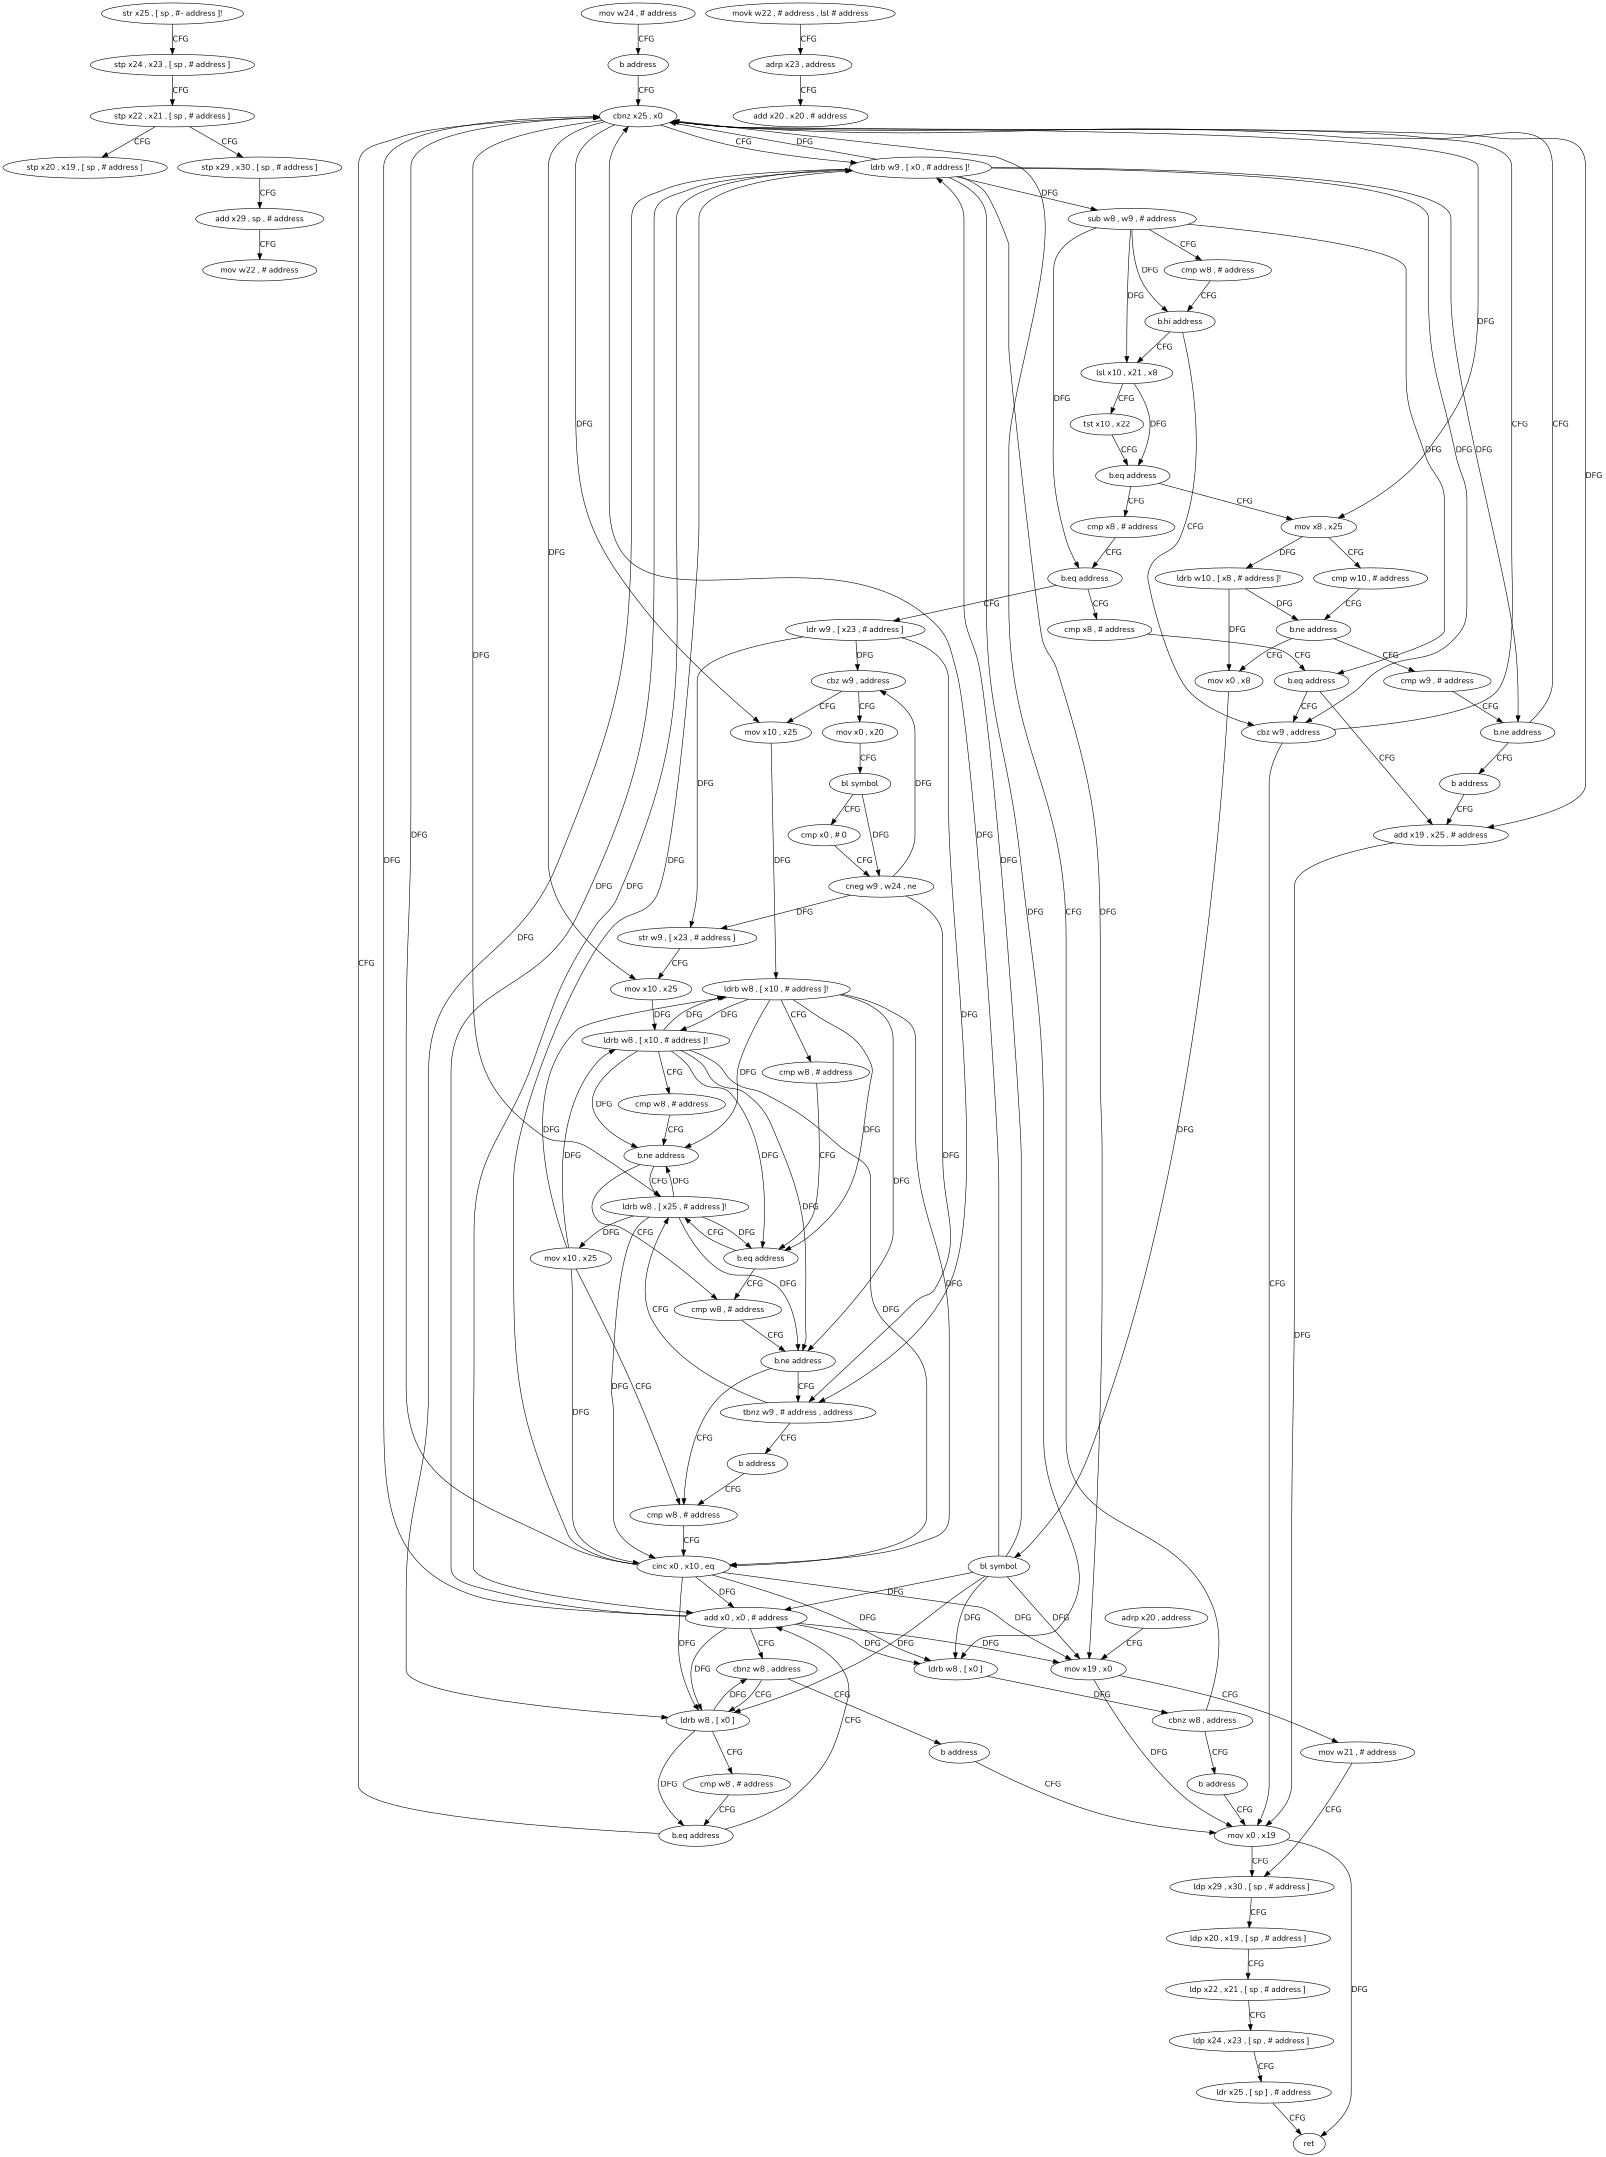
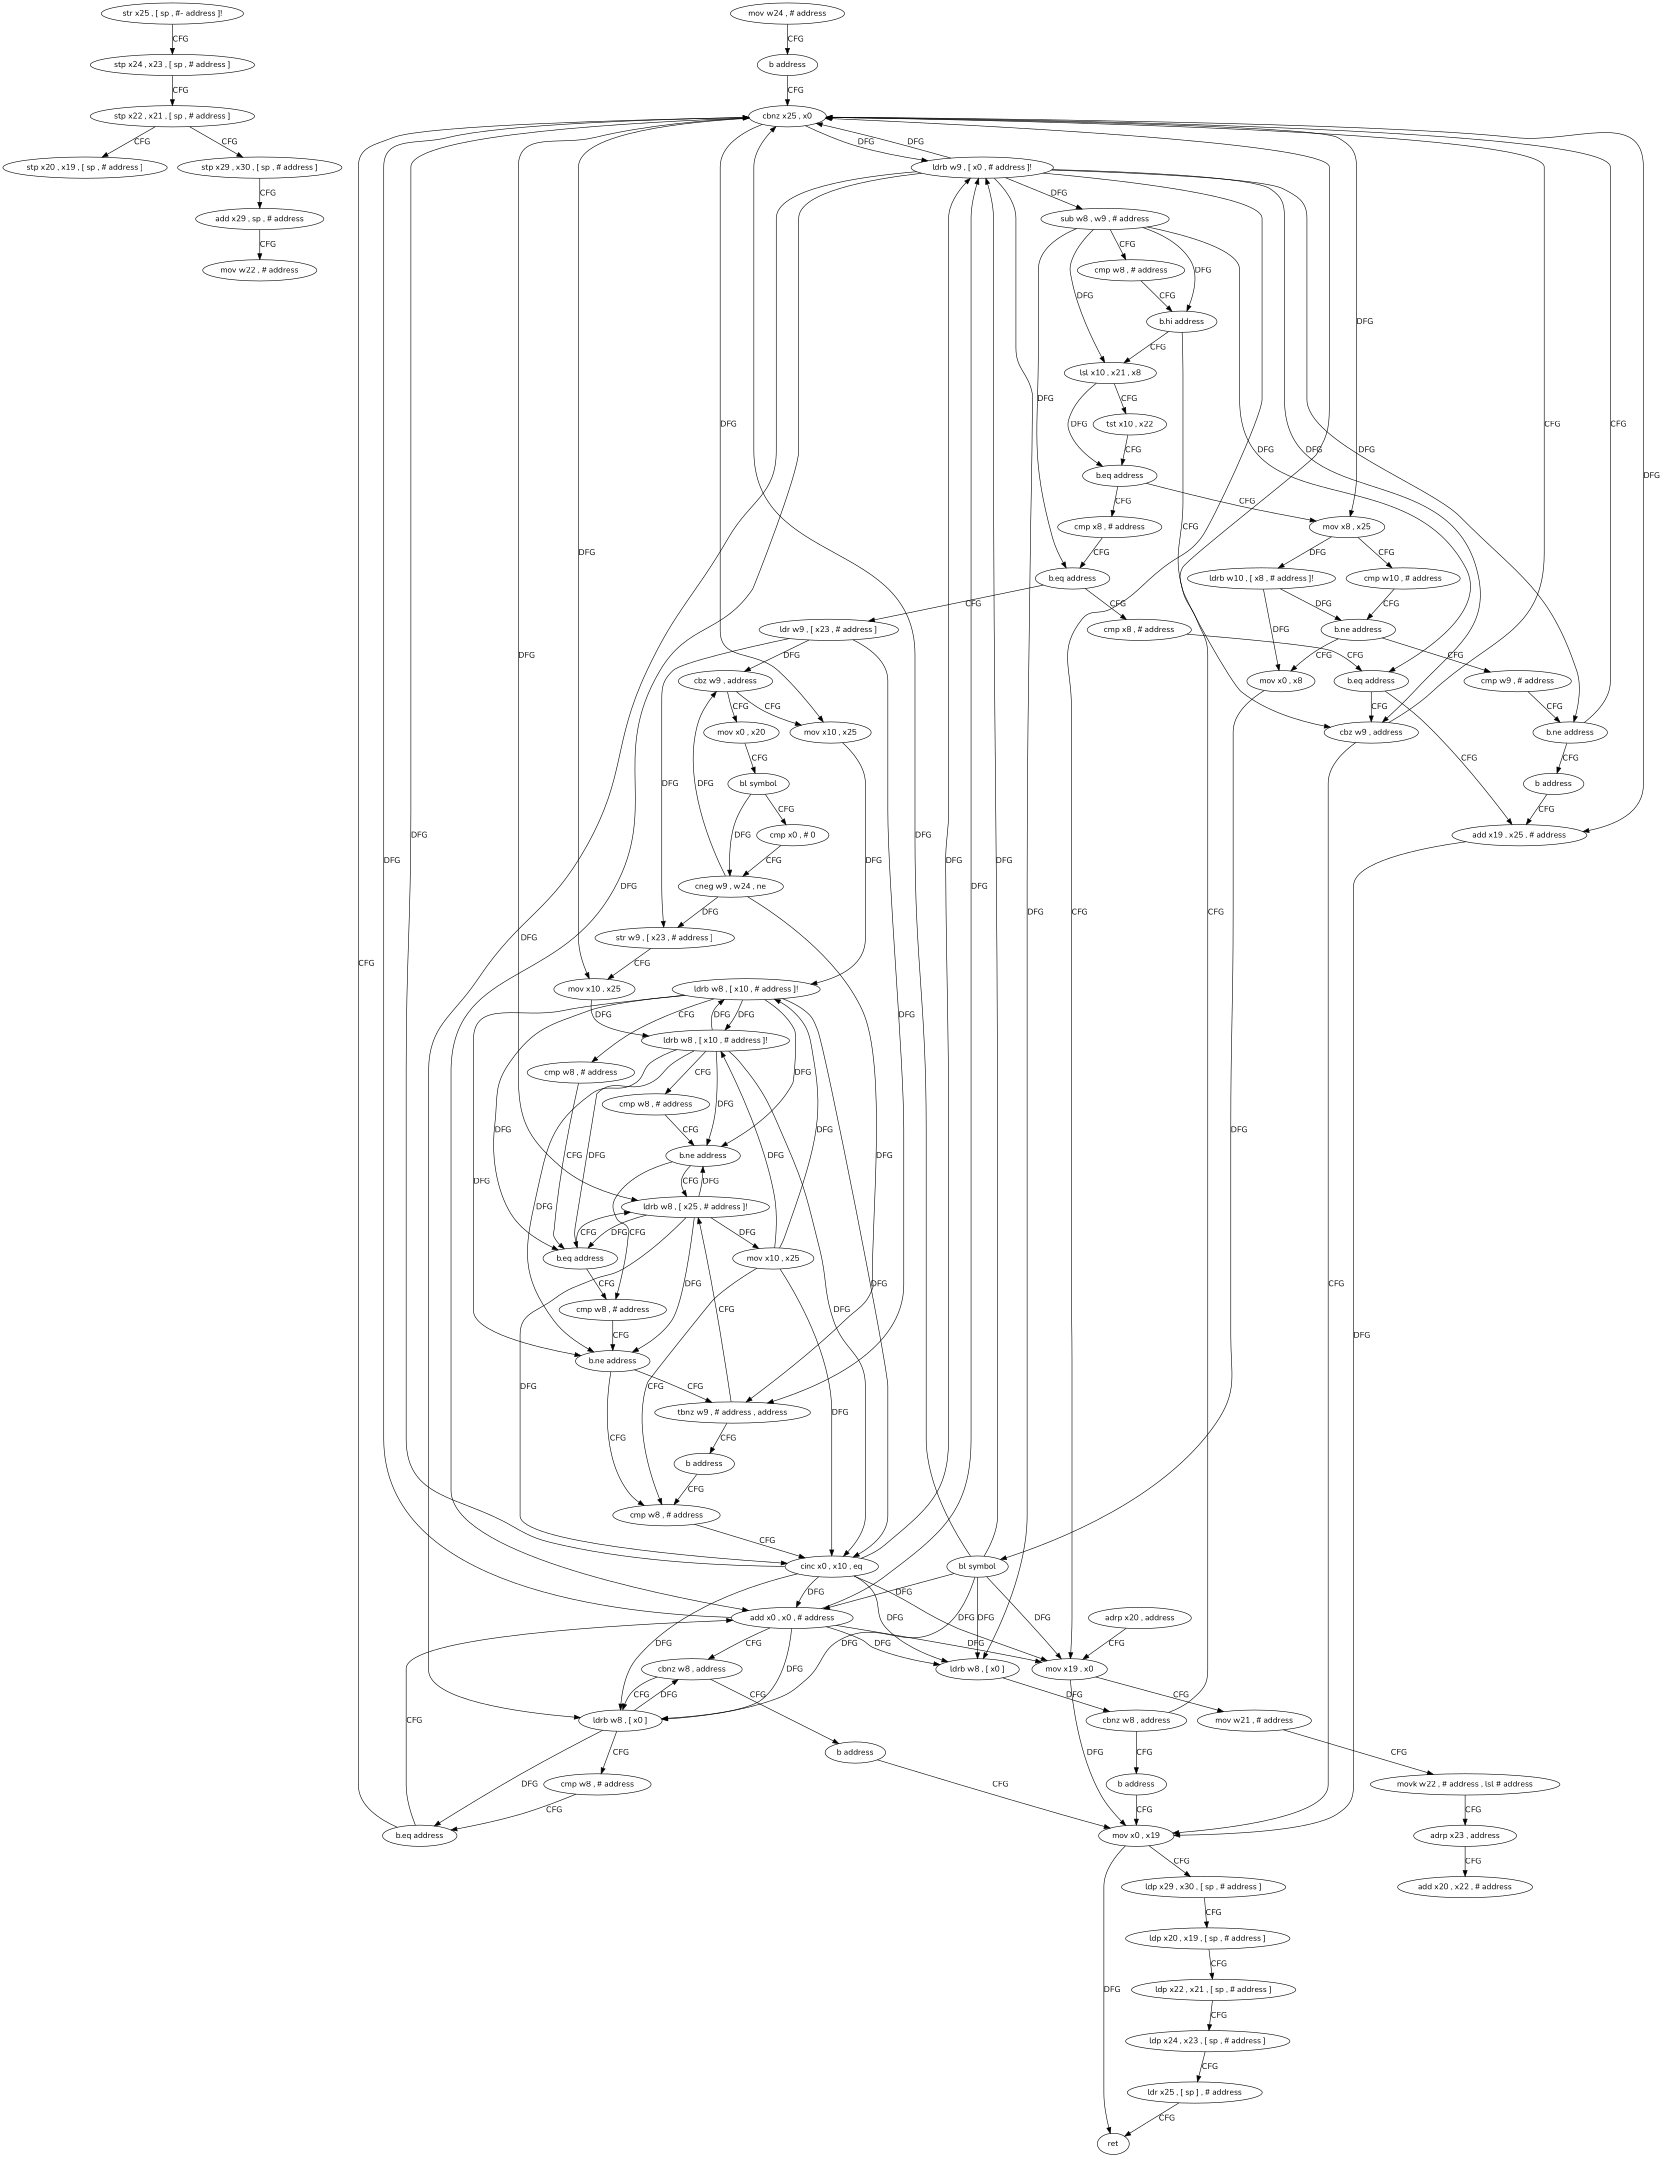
  digraph {
    fontname=Nunito
    node [fontname=Nunito]
    edge [fontname=Nunito]
    n1 [label="str x25 , [ sp , #- address ]!"]
    n2 [label="stp x24 , x23 , [ sp , # address ]"]
    n3 [label="stp x22 , x21 , [ sp , # address ]"]
    n4 [label="stp x20 , x19 , [ sp , # address ]"]
    n5 [label="stp x29 , x30 , [ sp , # address ]"]
    n6 [label="add x29 , sp , # address"]
    n7 [label="mov w22 , # address"]
    n8 [label="adrp x20 , address"]
    n9 [label="mov x19 , x0"]
    n10 [label="mov w21 , # address"]
    n11 [label="mov x0 , x19"]
    n12 [label="movk w22 , # address , lsl # address"]
    n13 [label="ldp x29 , x30 , [ sp , # address ]"]
    n14 [label=ret]
    n15 [label="adrp x23 , address"]
-   n16 [label="add x20 , x20 , # address"]
+   n16 [label="add x20 , x22 , # address"]
    n17 [label="mov w24 , # address"]
    n18 [label="b address"]
    n19 [label="cbnz x25 , x0"]
    n20 [label="ldrb w9 , [ x0 , # address ]!"]
    n21 [label="mov x8 , x25"]
    n22 [label="mov x10 , x25"]
    n23 [label="add x19 , x25 , # address"]
    n24 [label="mov x10 , x25"]
    n25 [label="ldrb w8 , [ x25 , # address ]!"]
    n26 [label="sub w8 , w9 , # address"]
    n27 [label="cbz w9 , address"]
    n28 [label="b.ne address"]
    n29 [label="ldrb w8 , [ x0 ]"]
    n30 [label="ldrb w8 , [ x0 ]"]
    n31 [label="add x0 , x0 , # address"]
    n32 [label="ldrb w10 , [ x8 , # address ]!"]
    n33 [label="cmp w10 , # address"]
    n34 [label="ldrb w8 , [ x10 , # address ]!"]
    n35 [label="ldrb w8 , [ x10 , # address ]!"]
    n36 [label="b.ne address"]
    n37 [label="b.eq address"]
    n38 [label="b.ne address"]
    n39 [label="cinc x0 , x10 , eq"]
    n40 [label="mov x10 , x25"]
    n41 [label="cmp w8 , # address"]
    n42 [label="b.hi address"]
    n43 [label="lsl x10 , x21 , x8"]
    n44 [label="b.eq address"]
    n45 [label="b.eq address"]
    n46 [label="b address"]
    n47 [label="cbnz w8 , address"]
    n48 [label="cbnz w8 , address"]
    n49 [label="cmp w8 , # address"]
    n50 [label="b.eq address"]
    n51 [label="tst x10 , x22"]
    n52 [label="b.eq address"]
    n53 [label="ldr w9 , [ x23 , # address ]"]
    n54 [label="cmp x8 , # address"]
    n55 [label="cmp x8 , # address"]
    n56 [label="ldp x20 , x19 , [ sp , # address ]"]
    n57 [label="b.ne address"]
    n58 [label="mov x0 , x8"]
    n59 [label="ldp x22 , x21 , [ sp , # address ]"]
    n60 [label="ldp x24 , x23 , [ sp , # address ]"]
    n61 [label="ldr x25 , [ sp ] , # address"]
    n62 [label="cbz w9 , address"]
    n63 [label="str w9 , [ x23 , # address ]"]
    n64 [label="tbnz w9 , # address , address"]
    n65 [label="mov x0 , x20"]
    n66 [label="b address"]
    n67 [label="cmp w9 , # address"]
    n68 [label="bl symbol"]
    n69 [label="bl symbol"]
    n70 [label="cmp x0 , # 0"]
    n71 [label="cneg w9 , w24 , ne"]
    n72 [label="cmp w8 , # address"]
    n73 [label="b address"]
    n74 [label="cmp w8 , # address"]
    n75 [label="cmp w8 , # address"]
    n76 [label="cmp w8 , # address"]
    n77 [label="b address"]
    n1 -> n2 [label=CFG]
    n2 -> n3 [label=CFG]
    n3 -> n4 [label=CFG]
    n3 -> n5 [label=CFG]
    n5 -> n6 [label=CFG]
    n6 -> n7 [label=CFG]
    n8 -> n9 [label=CFG]
    n9 -> n10 [label=CFG]
    n9 -> n11 [label=DFG]
-   n10 -> n13 [label=CFG]
+   n10 -> n12 [label=CFG]
    n11 -> n13 [label=CFG]
    n11 -> n14 [label=DFG]
    n12 -> n15 [label=CFG]
    n13 -> n56 [label=CFG]
    n15 -> n16 [label=CFG]
    n17 -> n18 [label=CFG]
    n18 -> n19 [label=CFG]
-   n19 -> n20 [label=CFG]
+   n19 -> n20 [label=DFG]
    n19 -> n21 [label=DFG]
    n19 -> n22 [label=DFG]
    n19 -> n23 [label=DFG]
    n19 -> n24 [label=DFG]
    n19 -> n25 [label=DFG]
-   n20 -> n9 [label=DFG]
+   n20 -> n9 [label=CFG]
    n20 -> n19 [label=DFG]
    n20 -> n26 [label=DFG]
    n20 -> n27 [label=DFG]
    n20 -> n28 [label=DFG]
    n20 -> n29 [label=DFG]
    n20 -> n30 [label=DFG]
    n20 -> n31 [label=DFG]
    n21 -> n32 [label=DFG]
    n21 -> n33 [label=CFG]
    n22 -> n34 [label=DFG]
    n23 -> n11 [label=DFG]
    n24 -> n35 [label=DFG]
    n25 -> n36 [label=DFG]
    n25 -> n37 [label=DFG]
    n25 -> n38 [label=DFG]
    n25 -> n39 [label=DFG]
    n25 -> n40 [label=DFG]
    n26 -> n41 [label=CFG]
    n26 -> n42 [label=DFG]
    n26 -> n43 [label=DFG]
    n26 -> n44 [label=DFG]
    n26 -> n45 [label=DFG]
    n27 -> n11 [label=CFG]
    n27 -> n19 [label=CFG]
    n28 -> n19 [label=CFG]
    n28 -> n46 [label=CFG]
    n29 -> n47 [label=DFG]
    n30 -> n48 [label=DFG]
    n30 -> n49 [label=CFG]
    n30 -> n50 [label=DFG]
    n31 -> n9 [label=DFG]
    n31 -> n19 [label=DFG]
    n31 -> n20 [label=DFG]
    n31 -> n29 [label=DFG]
    n31 -> n30 [label=DFG]
    n31 -> n48 [label=CFG]
    n32 -> n57 [label=DFG]
    n32 -> n58 [label=DFG]
    n33 -> n57 [label=CFG]
    n34 -> n35 [label=DFG]
    n34 -> n36 [label=DFG]
    n34 -> n37 [label=DFG]
    n34 -> n38 [label=DFG]
    n34 -> n39 [label=DFG]
    n34 -> n72 [label=CFG]
    n35 -> n34 [label=DFG]
    n35 -> n36 [label=DFG]
    n35 -> n37 [label=DFG]
    n35 -> n38 [label=DFG]
    n35 -> n39 [label=DFG]
    n35 -> n74 [label=CFG]
    n36 -> n25 [label=CFG]
    n36 -> n75 [label=CFG]
    n37 -> n25 [label=CFG]
    n37 -> n75 [label=CFG]
    n38 -> n64 [label=CFG]
    n38 -> n76 [label=CFG]
    n39 -> n9 [label=DFG]
    n39 -> n19 [label=DFG]
    n39 -> n20 [label=DFG]
    n39 -> n29 [label=DFG]
    n39 -> n30 [label=DFG]
    n39 -> n31 [label=DFG]
    n40 -> n34 [label=DFG]
    n40 -> n35 [label=DFG]
    n40 -> n39 [label=DFG]
    n40 -> n76 [label=CFG]
    n41 -> n42 [label=CFG]
    n42 -> n27 [label=CFG]
    n42 -> n43 [label=CFG]
    n43 -> n51 [label=CFG]
    n43 -> n52 [label=DFG]
    n44 -> n53 [label=CFG]
    n44 -> n54 [label=CFG]
    n45 -> n23 [label=CFG]
    n45 -> n27 [label=CFG]
    n46 -> n23 [label=CFG]
    n47 -> n19 [label=CFG]
    n47 -> n73 [label=CFG]
    n48 -> n30 [label=CFG]
    n48 -> n77 [label=CFG]
    n49 -> n50 [label=CFG]
    n50 -> n19 [label=CFG]
    n50 -> n31 [label=CFG]
    n51 -> n52 [label=CFG]
    n52 -> n21 [label=CFG]
    n52 -> n55 [label=CFG]
    n53 -> n62 [label=DFG]
    n53 -> n63 [label=DFG]
    n53 -> n64 [label=DFG]
    n54 -> n45 [label=CFG]
    n55 -> n44 [label=CFG]
    n56 -> n59 [label=CFG]
    n57 -> n58 [label=CFG]
    n57 -> n67 [label=CFG]
    n58 -> n68 [label=DFG]
    n59 -> n60 [label=CFG]
    n60 -> n61 [label=CFG]
    n61 -> n14 [label=CFG]
    n62 -> n22 [label=CFG]
    n62 -> n65 [label=CFG]
    n63 -> n24 [label=CFG]
    n64 -> n25 [label=CFG]
    n64 -> n66 [label=CFG]
    n65 -> n69 [label=CFG]
    n66 -> n76 [label=CFG]
    n67 -> n28 [label=CFG]
    n68 -> n9 [label=DFG]
    n68 -> n19 [label=DFG]
    n68 -> n20 [label=DFG]
    n68 -> n29 [label=DFG]
    n68 -> n30 [label=DFG]
    n68 -> n31 [label=DFG]
    n69 -> n70 [label=CFG]
    n69 -> n71 [label=DFG]
    n70 -> n71 [label=CFG]
    n71 -> n62 [label=DFG]
    n71 -> n63 [label=DFG]
    n71 -> n64 [label=DFG]
    n72 -> n37 [label=CFG]
    n73 -> n11 [label=CFG]
    n74 -> n36 [label=CFG]
    n75 -> n38 [label=CFG]
    n76 -> n39 [label=CFG]
    n77 -> n11 [label=CFG]
  }
